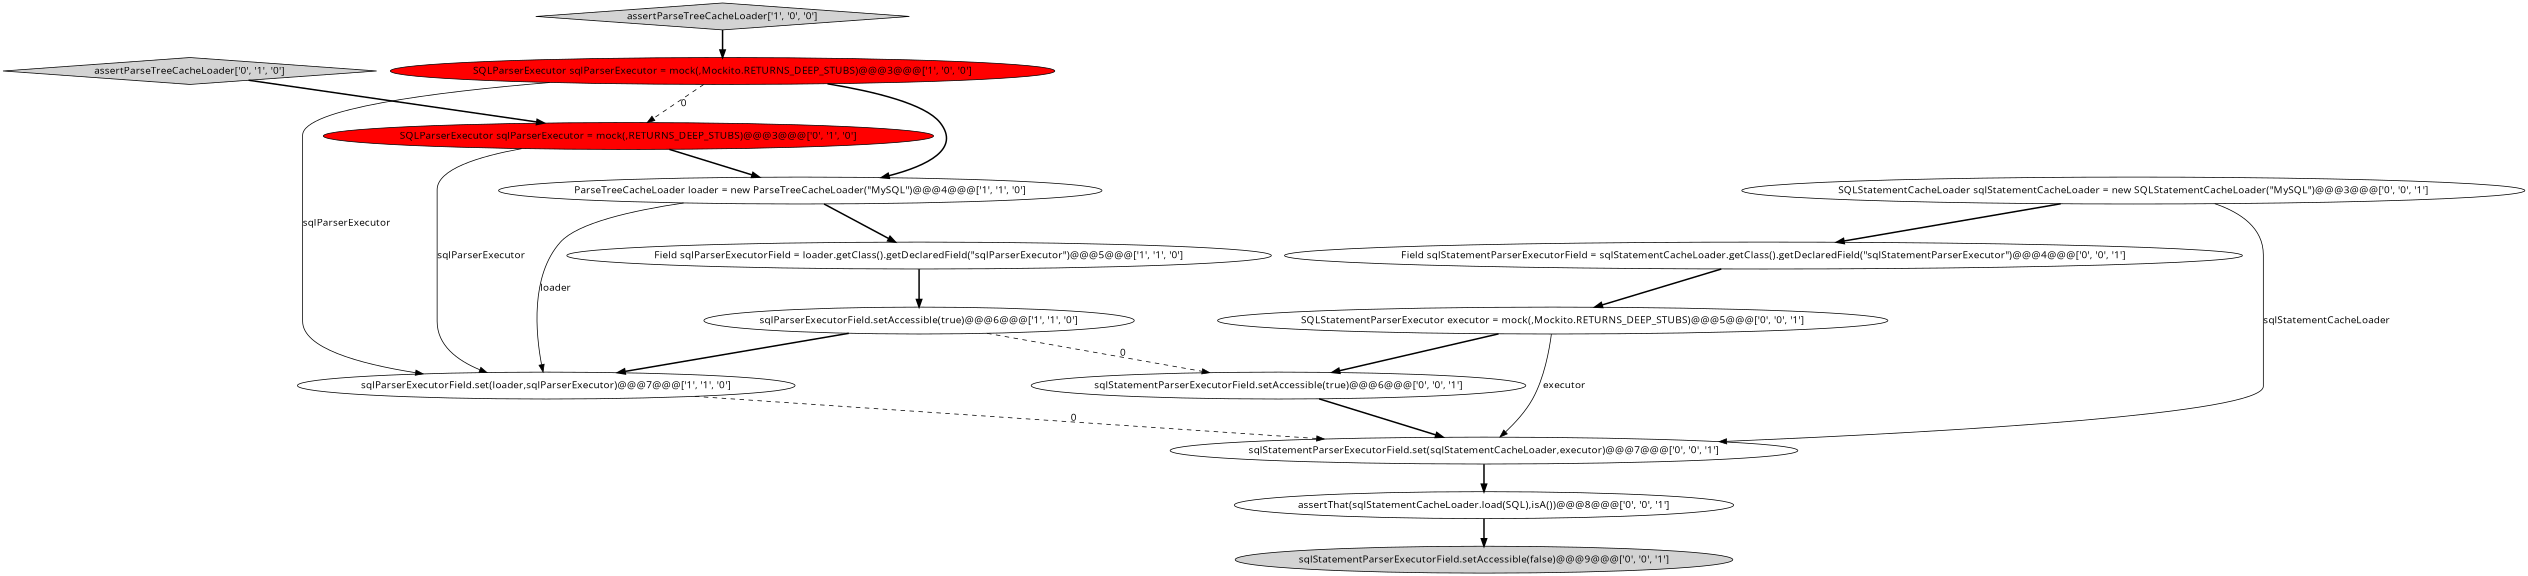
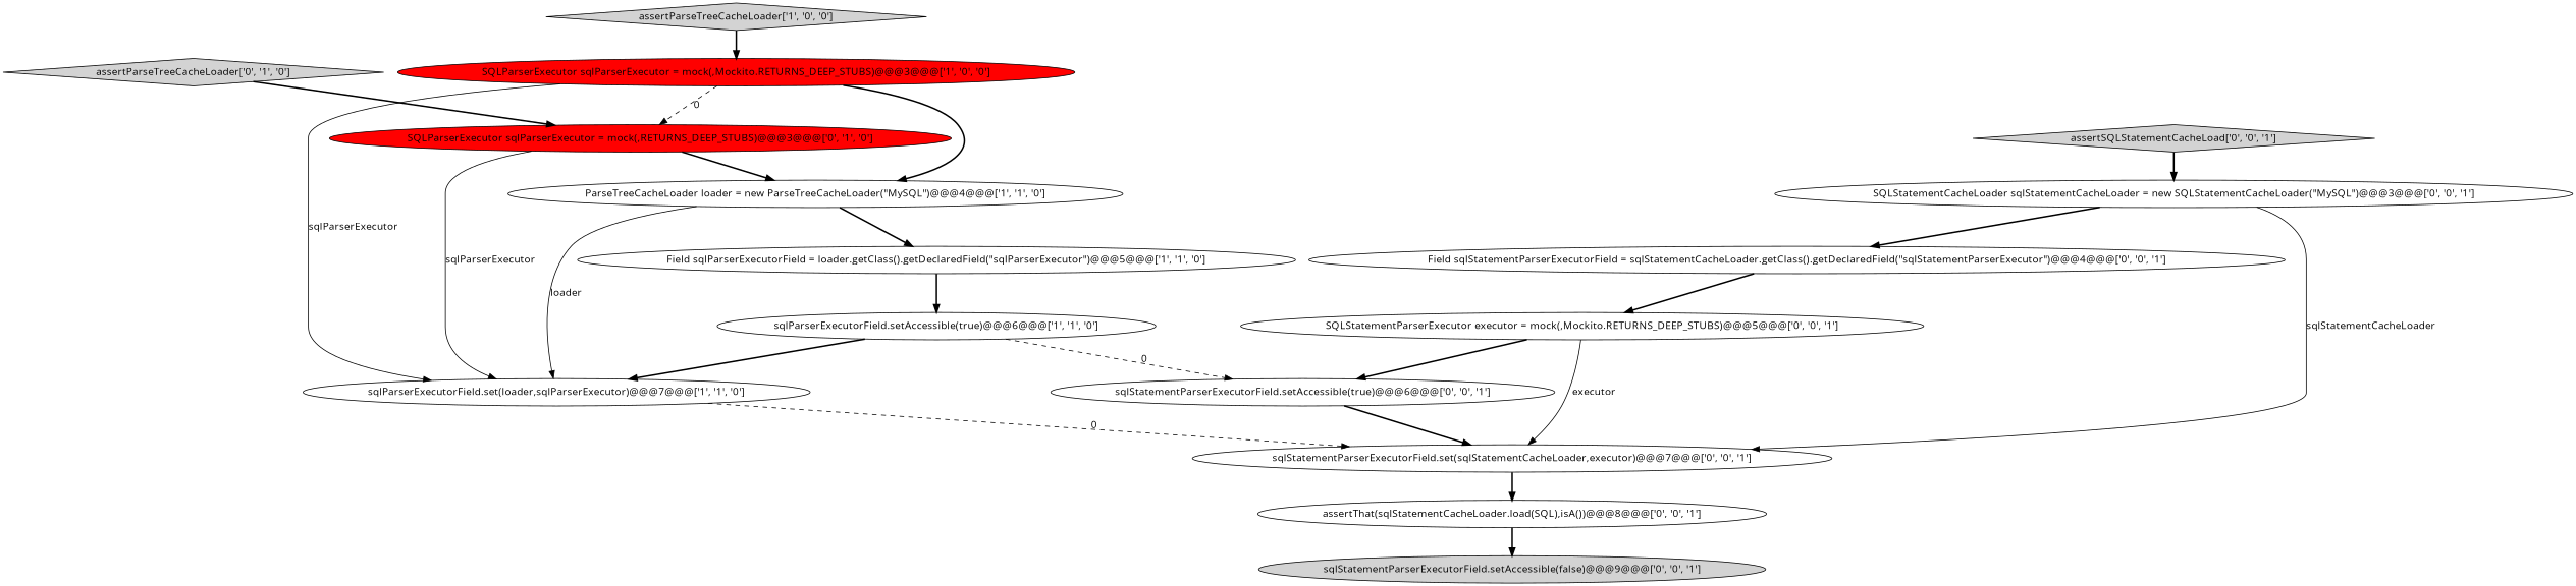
  digraph {
    fontname="Open Sans"
    node [fillcolor=white fontname="Open Sans" shape=ellipse style=filled]
    edge [fontname="Open Sans" style=bold]
    n1 [fillcolor=lightgray label="assertParseTreeCacheLoader['1', '0', '0']" shape=diamond]
    n2 [fillcolor=red label="SQLParserExecutor sqlParserExecutor = mock(,Mockito.RETURNS_DEEP_STUBS)@@@3@@@['1', '0', '0']"]
    n3 [fillcolor=red label="SQLParserExecutor sqlParserExecutor = mock(,RETURNS_DEEP_STUBS)@@@3@@@['0', '1', '0']"]
    n4 [label="sqlParserExecutorField.set(loader,sqlParserExecutor)@@@7@@@['1', '1', '0']"]
    n5 [label="ParseTreeCacheLoader loader = new ParseTreeCacheLoader(\"MySQL\")@@@4@@@['1', '1', '0']"]
    n6 [fillcolor=lightgray label="assertParseTreeCacheLoader['0', '1', '0']" shape=diamond]
    n7 [label="Field sqlStatementParserExecutorField = sqlStatementCacheLoader.getClass().getDeclaredField(\"sqlStatementParserExecutor\")@@@4@@@['0', '0', '1']"]
    n8 [label="SQLStatementParserExecutor executor = mock(,Mockito.RETURNS_DEEP_STUBS)@@@5@@@['0', '0', '1']"]
    n9 [label="sqlStatementParserExecutorField.setAccessible(true)@@@6@@@['0', '0', '1']"]
    n10 [label="sqlStatementParserExecutorField.set(sqlStatementCacheLoader,executor)@@@7@@@['0', '0', '1']"]
    n11 [label="assertThat(sqlStatementCacheLoader.load(SQL),isA())@@@8@@@['0', '0', '1']"]
    n12 [fillcolor=lightgray label="sqlStatementParserExecutorField.setAccessible(false)@@@9@@@['0', '0', '1']"]
    n13 [label="SQLStatementCacheLoader sqlStatementCacheLoader = new SQLStatementCacheLoader(\"MySQL\")@@@3@@@['0', '0', '1']"]
    n14 [label="Field sqlParserExecutorField = loader.getClass().getDeclaredField(\"sqlParserExecutor\")@@@5@@@['1', '1', '0']"]
    n15 [label="sqlParserExecutorField.setAccessible(true)@@@6@@@['1', '1', '0']"]
+   n16 [fillcolor=lightgray label="assertSQLStatementCacheLoad['0', '0', '1']" shape=diamond]
    n1 -> n2
    n2 -> n3 [label=0 style=dashed]
    n2 -> n4 [label=sqlParserExecutor style=solid]
    n2 -> n5
    n3 -> n4 [label=sqlParserExecutor style=solid]
    n3 -> n5
    n4 -> n10 [label=0 style=dashed]
    n5 -> n4 [label=loader style=solid]
    n5 -> n14
    n6 -> n3
    n7 -> n8
    n8 -> n9
    n8 -> n10 [label=executor style=solid]
    n9 -> n10
    n10 -> n11
    n11 -> n12
    n13 -> n7
    n13 -> n10 [label=sqlStatementCacheLoader style=solid]
    n14 -> n15
    n15 -> n4
    n15 -> n9 [label=0 style=dashed]
+   n16 -> n13
  }
